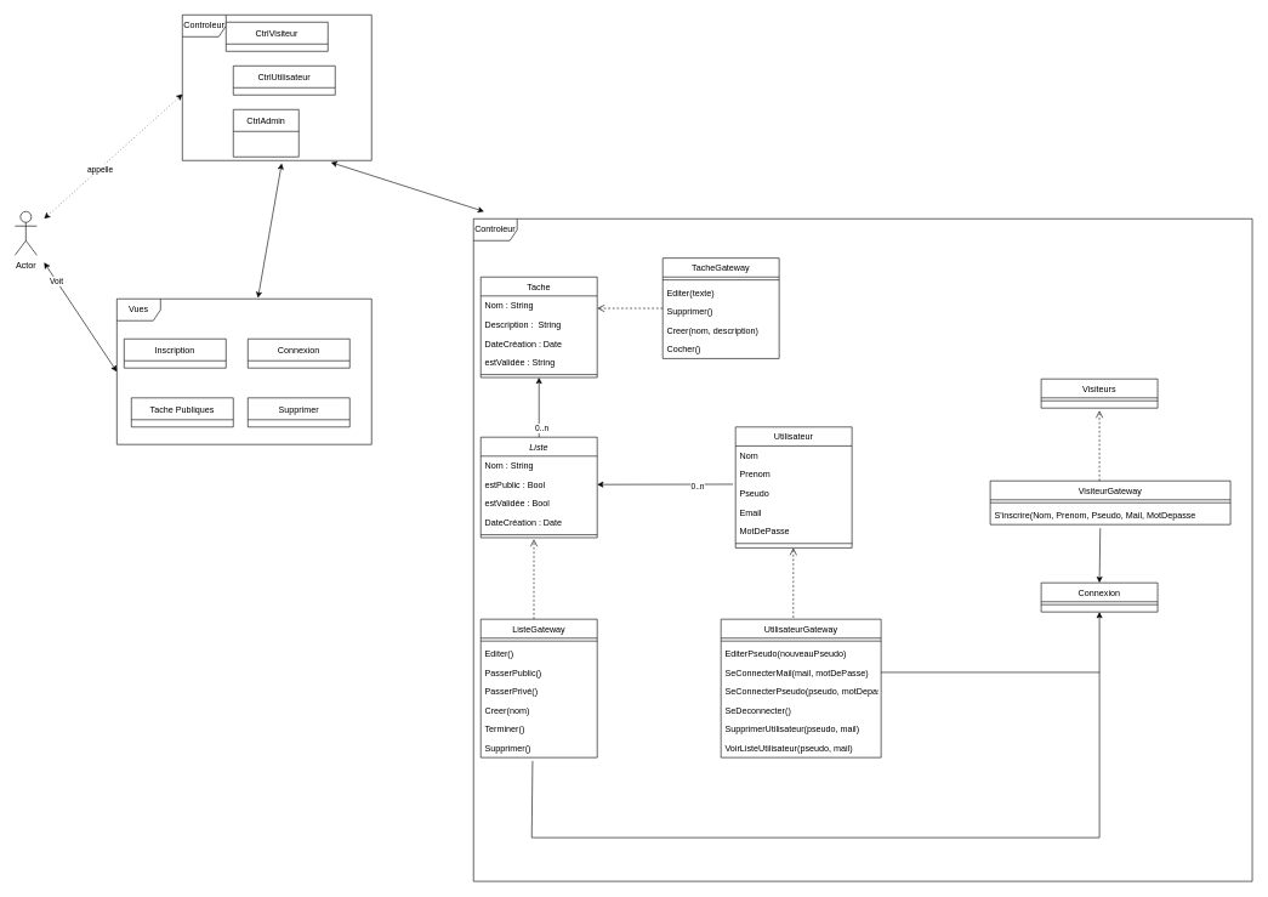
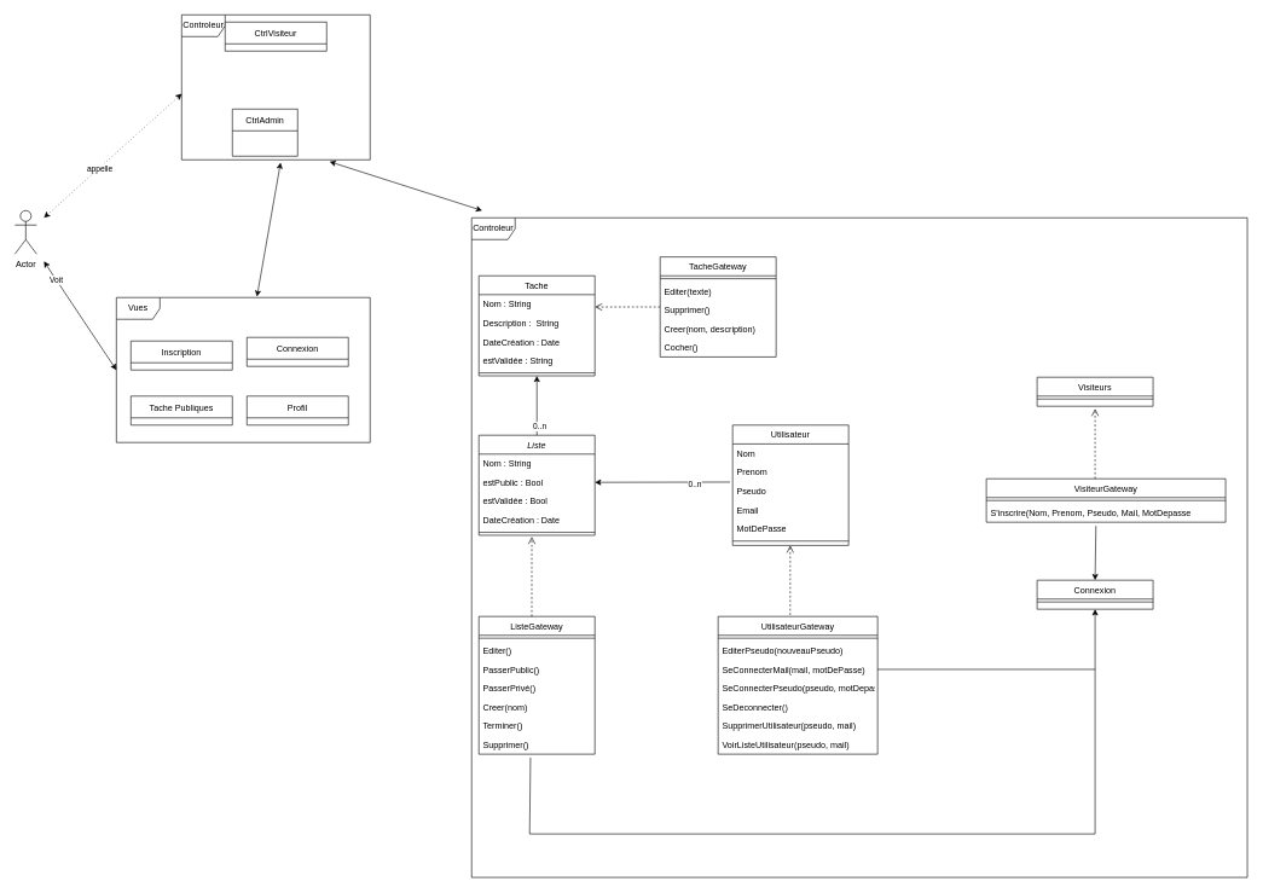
  <mxCell id="0" />
  <mxCell id="1" parent="0" />
  <mxCell id="2" value="Visiteurs" style="swimlane;fontStyle=0;align=center;verticalAlign=top;childLayout=stackLayout;horizontal=1;startSize=26;horizontalStack=0;resizeParent=1;resizeLast=0;collapsible=1;marginBottom=0;rounded=0;shadow=0;strokeWidth=1;" vertex="1" parent="1"><mxGeometry x="1430" y="520" width="160" height="40" as="geometry"><mxRectangle x="340" y="380" width="170" height="26" as="alternateBounds" /></mxGeometry></mxCell>
  <mxCell id="3" value="" style="line;html=1;strokeWidth=1;align=left;verticalAlign=middle;spacingTop=-1;spacingLeft=3;spacingRight=3;rotatable=0;labelPosition=right;points=[];portConstraint=eastwest;" vertex="1" parent="2"><mxGeometry y="26" width="160" height="8" as="geometry" /></mxCell>
  <mxCell id="4" value="Liste" style="swimlane;fontStyle=2;align=center;verticalAlign=top;childLayout=stackLayout;horizontal=1;startSize=26;horizontalStack=0;resizeParent=1;resizeLast=0;collapsible=1;marginBottom=0;rounded=0;shadow=0;strokeWidth=1;" vertex="1" parent="1"><mxGeometry x="660" y="600" width="160" height="138" as="geometry"><mxRectangle x="230" y="140" width="160" height="26" as="alternateBounds" /></mxGeometry></mxCell>
  <mxCell id="5" value="Nom : String" style="text;align=left;verticalAlign=top;spacingLeft=4;spacingRight=4;overflow=hidden;rotatable=0;points=[[0,0.5],[1,0.5]];portConstraint=eastwest;" vertex="1" parent="4"><mxGeometry y="26" width="160" height="26" as="geometry" /></mxCell>
  <mxCell id="6" value="estPublic : Bool" style="text;align=left;verticalAlign=top;spacingLeft=4;spacingRight=4;overflow=hidden;rotatable=0;points=[[0,0.5],[1,0.5]];portConstraint=eastwest;" vertex="1" parent="4"><mxGeometry y="52" width="160" height="26" as="geometry" /></mxCell>
  <mxCell id="7" value="estValidée : Bool" style="text;align=left;verticalAlign=top;spacingLeft=4;spacingRight=4;overflow=hidden;rotatable=0;points=[[0,0.5],[1,0.5]];portConstraint=eastwest;" vertex="1" parent="4"><mxGeometry y="78" width="160" height="26" as="geometry" /></mxCell>
  <mxCell id="8" value="DateCréation : Date" style="text;align=left;verticalAlign=top;spacingLeft=4;spacingRight=4;overflow=hidden;rotatable=0;points=[[0,0.5],[1,0.5]];portConstraint=eastwest;" vertex="1" parent="4"><mxGeometry y="104" width="160" height="26" as="geometry" /></mxCell>
  <mxCell id="9" value="" style="line;html=1;strokeWidth=1;align=left;verticalAlign=middle;spacingTop=-1;spacingLeft=3;spacingRight=3;rotatable=0;labelPosition=right;points=[];portConstraint=eastwest;" vertex="1" parent="4"><mxGeometry y="130" width="160" height="8" as="geometry" /></mxCell>
  <mxCell id="10" value="Utilisateur" style="swimlane;fontStyle=0;align=center;verticalAlign=top;childLayout=stackLayout;horizontal=1;startSize=26;horizontalStack=0;resizeParent=1;resizeLast=0;collapsible=1;marginBottom=0;rounded=0;shadow=0;strokeWidth=1;" vertex="1" parent="1"><mxGeometry x="1010" y="586" width="160" height="166" as="geometry"><mxRectangle x="130" y="380" width="160" height="26" as="alternateBounds" /></mxGeometry></mxCell>
  <mxCell id="11" value="Nom" style="text;align=left;verticalAlign=top;spacingLeft=4;spacingRight=4;overflow=hidden;rotatable=0;points=[[0,0.5],[1,0.5]];portConstraint=eastwest;" vertex="1" parent="10"><mxGeometry y="26" width="160" height="26" as="geometry" /></mxCell>
  <mxCell id="12" value="Prenom" style="text;align=left;verticalAlign=top;spacingLeft=4;spacingRight=4;overflow=hidden;rotatable=0;points=[[0,0.5],[1,0.5]];portConstraint=eastwest;rounded=0;shadow=0;html=0;" vertex="1" parent="10"><mxGeometry y="52" width="160" height="26" as="geometry" /></mxCell>
  <mxCell id="13" value="Pseudo" style="text;align=left;verticalAlign=top;spacingLeft=4;spacingRight=4;overflow=hidden;rotatable=0;points=[[0,0.5],[1,0.5]];portConstraint=eastwest;" vertex="1" parent="10"><mxGeometry y="78" width="160" height="26" as="geometry" /></mxCell>
  <mxCell id="14" value="Email" style="text;align=left;verticalAlign=top;spacingLeft=4;spacingRight=4;overflow=hidden;rotatable=0;points=[[0,0.5],[1,0.5]];portConstraint=eastwest;rounded=0;shadow=0;html=0;" vertex="1" parent="10"><mxGeometry y="104" width="160" height="26" as="geometry" /></mxCell>
  <mxCell id="15" value="MotDePasse" style="text;align=left;verticalAlign=top;spacingLeft=4;spacingRight=4;overflow=hidden;rotatable=0;points=[[0,0.5],[1,0.5]];portConstraint=eastwest;rounded=0;shadow=0;html=0;" vertex="1" parent="10"><mxGeometry y="130" width="160" height="26" as="geometry" /></mxCell>
  <mxCell id="16" value="" style="line;html=1;strokeWidth=1;align=left;verticalAlign=middle;spacingTop=-1;spacingLeft=3;spacingRight=3;rotatable=0;labelPosition=right;points=[];portConstraint=eastwest;" vertex="1" parent="10"><mxGeometry y="156" width="160" height="8" as="geometry" /></mxCell>
  <mxCell id="17" value="&#10;" style="text;align=left;verticalAlign=top;spacingLeft=4;spacingRight=4;overflow=hidden;rotatable=0;points=[[0,0.5],[1,0.5]];portConstraint=eastwest;" vertex="1" parent="10"><mxGeometry y="164" width="160" height="2" as="geometry" /></mxCell>
  <mxCell id="18" value="Tache" style="swimlane;fontStyle=0;align=center;verticalAlign=top;childLayout=stackLayout;horizontal=1;startSize=26;horizontalStack=0;resizeParent=1;resizeLast=0;collapsible=1;marginBottom=0;rounded=0;shadow=0;strokeWidth=1;" vertex="1" parent="1"><mxGeometry x="660" y="380" width="160" height="138" as="geometry"><mxRectangle x="340" y="380" width="170" height="26" as="alternateBounds" /></mxGeometry></mxCell>
  <mxCell id="19" value="Nom : String" style="text;align=left;verticalAlign=top;spacingLeft=4;spacingRight=4;overflow=hidden;rotatable=0;points=[[0,0.5],[1,0.5]];portConstraint=eastwest;" vertex="1" parent="18"><mxGeometry y="26" width="160" height="26" as="geometry" /></mxCell>
  <mxCell id="20" value="Description :  String" style="text;align=left;verticalAlign=top;spacingLeft=4;spacingRight=4;overflow=hidden;rotatable=0;points=[[0,0.5],[1,0.5]];portConstraint=eastwest;" vertex="1" parent="18"><mxGeometry y="52" width="160" height="26" as="geometry" /></mxCell>
  <mxCell id="21" value="DateCréation : Date" style="text;align=left;verticalAlign=top;spacingLeft=4;spacingRight=4;overflow=hidden;rotatable=0;points=[[0,0.5],[1,0.5]];portConstraint=eastwest;" vertex="1" parent="18"><mxGeometry y="78" width="160" height="26" as="geometry" /></mxCell>
  <mxCell id="22" value="estValidée : String" style="text;align=left;verticalAlign=top;spacingLeft=4;spacingRight=4;overflow=hidden;rotatable=0;points=[[0,0.5],[1,0.5]];portConstraint=eastwest;" vertex="1" parent="18"><mxGeometry y="104" width="160" height="26" as="geometry" /></mxCell>
  <mxCell id="23" value="" style="line;html=1;strokeWidth=1;align=left;verticalAlign=middle;spacingTop=-1;spacingLeft=3;spacingRight=3;rotatable=0;labelPosition=right;points=[];portConstraint=eastwest;" vertex="1" parent="18"><mxGeometry y="130" width="160" height="8" as="geometry" /></mxCell>
  <mxCell id="24" value="" style="endArrow=classic;html=1;rounded=0;exitX=0.5;exitY=0;exitDx=0;exitDy=0;entryX=0.5;entryY=1;entryDx=0;entryDy=0;" edge="1" parent="1" source="4" target="18"><mxGeometry width="50" height="50" relative="1" as="geometry"><mxPoint x="900" y="650" as="sourcePoint" /><mxPoint x="780" y="560" as="targetPoint" /></mxGeometry></mxCell>
  <mxCell id="25" value="0..n" style="edgeLabel;html=1;align=center;verticalAlign=middle;resizable=0;points=[];" vertex="1" connectable="0" parent="24"><mxGeometry x="-0.687" y="-3" relative="1" as="geometry"><mxPoint as="offset" /></mxGeometry></mxCell>
  <mxCell id="26" value="" style="endArrow=classic;html=1;rounded=0;entryX=1;entryY=0.5;entryDx=0;entryDy=0;exitX=-0.022;exitY=0.025;exitDx=0;exitDy=0;exitPerimeter=0;" edge="1" parent="1" source="13" target="6"><mxGeometry width="50" height="50" relative="1" as="geometry"><mxPoint x="1000" y="670" as="sourcePoint" /><mxPoint x="1010" y="670" as="targetPoint" /></mxGeometry></mxCell>
  <mxCell id="27" value="0..n" style="edgeLabel;html=1;align=center;verticalAlign=middle;resizable=0;points=[];" vertex="1" connectable="0" parent="26"><mxGeometry x="-0.474" y="3" relative="1" as="geometry"><mxPoint as="offset" /></mxGeometry></mxCell>
  <mxCell id="28" value="TacheGateway" style="swimlane;fontStyle=0;align=center;verticalAlign=top;childLayout=stackLayout;horizontal=1;startSize=26;horizontalStack=0;resizeParent=1;resizeLast=0;collapsible=1;marginBottom=0;rounded=0;shadow=0;strokeWidth=1;" vertex="1" parent="1"><mxGeometry x="910" y="354" width="160" height="138" as="geometry"><mxRectangle x="340" y="380" width="170" height="26" as="alternateBounds" /></mxGeometry></mxCell>
  <mxCell id="29" value="" style="line;html=1;strokeWidth=1;align=left;verticalAlign=middle;spacingTop=-1;spacingLeft=3;spacingRight=3;rotatable=0;labelPosition=right;points=[];portConstraint=eastwest;" vertex="1" parent="28"><mxGeometry y="26" width="160" height="8" as="geometry" /></mxCell>
  <mxCell id="30" value="Editer(texte)" style="text;align=left;verticalAlign=top;spacingLeft=4;spacingRight=4;overflow=hidden;rotatable=0;points=[[0,0.5],[1,0.5]];portConstraint=eastwest;" vertex="1" parent="28"><mxGeometry y="34" width="160" height="26" as="geometry" /></mxCell>
  <mxCell id="31" value="Supprimer()" style="text;align=left;verticalAlign=top;spacingLeft=4;spacingRight=4;overflow=hidden;rotatable=0;points=[[0,0.5],[1,0.5]];portConstraint=eastwest;" vertex="1" parent="28"><mxGeometry y="60" width="160" height="26" as="geometry" /></mxCell>
  <mxCell id="32" value="Creer(nom, description)" style="text;align=left;verticalAlign=top;spacingLeft=4;spacingRight=4;overflow=hidden;rotatable=0;points=[[0,0.5],[1,0.5]];portConstraint=eastwest;" vertex="1" parent="28"><mxGeometry y="86" width="160" height="26" as="geometry" /></mxCell>
  <mxCell id="33" value="Cocher()" style="text;align=left;verticalAlign=top;spacingLeft=4;spacingRight=4;overflow=hidden;rotatable=0;points=[[0,0.5],[1,0.5]];portConstraint=eastwest;" vertex="1" parent="28"><mxGeometry y="112" width="160" height="26" as="geometry" /></mxCell>
  <mxCell id="34" value="" style="html=1;verticalAlign=bottom;endArrow=open;dashed=1;endSize=8;rounded=0;exitX=0;exitY=0.5;exitDx=0;exitDy=0;" edge="1" parent="1" source="28"><mxGeometry relative="1" as="geometry"><mxPoint x="900" y="430" as="sourcePoint" /><mxPoint x="820" y="423" as="targetPoint" /></mxGeometry></mxCell>
  <mxCell id="35" value="ListeGateway" style="swimlane;fontStyle=0;align=center;verticalAlign=top;childLayout=stackLayout;horizontal=1;startSize=26;horizontalStack=0;resizeParent=1;resizeLast=0;collapsible=1;marginBottom=0;rounded=0;shadow=0;strokeWidth=1;" vertex="1" parent="1"><mxGeometry x="660" y="850" width="160" height="190" as="geometry"><mxRectangle x="340" y="380" width="170" height="26" as="alternateBounds" /></mxGeometry></mxCell>
  <mxCell id="36" value="" style="line;html=1;strokeWidth=1;align=left;verticalAlign=middle;spacingTop=-1;spacingLeft=3;spacingRight=3;rotatable=0;labelPosition=right;points=[];portConstraint=eastwest;" vertex="1" parent="35"><mxGeometry y="26" width="160" height="8" as="geometry" /></mxCell>
  <mxCell id="37" value="Editer()" style="text;align=left;verticalAlign=top;spacingLeft=4;spacingRight=4;overflow=hidden;rotatable=0;points=[[0,0.5],[1,0.5]];portConstraint=eastwest;" vertex="1" parent="35"><mxGeometry y="34" width="160" height="26" as="geometry" /></mxCell>
  <mxCell id="38" value="PasserPublic()" style="text;align=left;verticalAlign=top;spacingLeft=4;spacingRight=4;overflow=hidden;rotatable=0;points=[[0,0.5],[1,0.5]];portConstraint=eastwest;" vertex="1" parent="35"><mxGeometry y="60" width="160" height="26" as="geometry" /></mxCell>
  <mxCell id="39" value="PasserPrivé()" style="text;align=left;verticalAlign=top;spacingLeft=4;spacingRight=4;overflow=hidden;rotatable=0;points=[[0,0.5],[1,0.5]];portConstraint=eastwest;" vertex="1" parent="35"><mxGeometry y="86" width="160" height="26" as="geometry" /></mxCell>
  <mxCell id="40" value="Creer(nom)" style="text;align=left;verticalAlign=top;spacingLeft=4;spacingRight=4;overflow=hidden;rotatable=0;points=[[0,0.5],[1,0.5]];portConstraint=eastwest;" vertex="1" parent="35"><mxGeometry y="112" width="160" height="26" as="geometry" /></mxCell>
  <mxCell id="41" value="Terminer()" style="text;align=left;verticalAlign=top;spacingLeft=4;spacingRight=4;overflow=hidden;rotatable=0;points=[[0,0.5],[1,0.5]];portConstraint=eastwest;" vertex="1" parent="35"><mxGeometry y="138" width="160" height="26" as="geometry" /></mxCell>
  <mxCell id="42" value="Supprimer()" style="text;align=left;verticalAlign=top;spacingLeft=4;spacingRight=4;overflow=hidden;rotatable=0;points=[[0,0.5],[1,0.5]];portConstraint=eastwest;" vertex="1" parent="35"><mxGeometry y="164" width="160" height="26" as="geometry" /></mxCell>
  <mxCell id="43" value="" style="html=1;verticalAlign=bottom;endArrow=open;dashed=1;endSize=8;rounded=0;exitX=0.456;exitY=0;exitDx=0;exitDy=0;exitPerimeter=0;" edge="1" parent="1" source="35"><mxGeometry relative="1" as="geometry"><mxPoint x="910" y="830" as="sourcePoint" /><mxPoint x="733" y="740" as="targetPoint" /></mxGeometry></mxCell>
  <mxCell id="44" value="UtilisateurGateway" style="swimlane;fontStyle=0;align=center;verticalAlign=top;childLayout=stackLayout;horizontal=1;startSize=26;horizontalStack=0;resizeParent=1;resizeLast=0;collapsible=1;marginBottom=0;rounded=0;shadow=0;strokeWidth=1;" vertex="1" parent="1"><mxGeometry x="990" y="850" width="220" height="190" as="geometry"><mxRectangle x="340" y="380" width="170" height="26" as="alternateBounds" /></mxGeometry></mxCell>
  <mxCell id="45" value="" style="line;html=1;strokeWidth=1;align=left;verticalAlign=middle;spacingTop=-1;spacingLeft=3;spacingRight=3;rotatable=0;labelPosition=right;points=[];portConstraint=eastwest;" vertex="1" parent="44"><mxGeometry y="26" width="220" height="8" as="geometry" /></mxCell>
  <mxCell id="46" value="EditerPseudo(nouveauPseudo)" style="text;align=left;verticalAlign=top;spacingLeft=4;spacingRight=4;overflow=hidden;rotatable=0;points=[[0,0.5],[1,0.5]];portConstraint=eastwest;" vertex="1" parent="44"><mxGeometry y="34" width="220" height="26" as="geometry" /></mxCell>
  <mxCell id="47" value="SeConnecterMail(mail, motDePasse)" style="text;align=left;verticalAlign=top;spacingLeft=4;spacingRight=4;overflow=hidden;rotatable=0;points=[[0,0.5],[1,0.5]];portConstraint=eastwest;" vertex="1" parent="44"><mxGeometry y="60" width="220" height="26" as="geometry" /></mxCell>
  <mxCell id="48" value="SeConnecterPseudo(pseudo, motDepasse)" style="text;align=left;verticalAlign=top;spacingLeft=4;spacingRight=4;overflow=hidden;rotatable=0;points=[[0,0.5],[1,0.5]];portConstraint=eastwest;" vertex="1" parent="44"><mxGeometry y="86" width="220" height="26" as="geometry" /></mxCell>
  <mxCell id="49" value="SeDeconnecter()" style="text;align=left;verticalAlign=top;spacingLeft=4;spacingRight=4;overflow=hidden;rotatable=0;points=[[0,0.5],[1,0.5]];portConstraint=eastwest;" vertex="1" parent="44"><mxGeometry y="112" width="220" height="26" as="geometry" /></mxCell>
  <mxCell id="50" value="SupprimerUtilisateur(pseudo, mail)" style="text;align=left;verticalAlign=top;spacingLeft=4;spacingRight=4;overflow=hidden;rotatable=0;points=[[0,0.5],[1,0.5]];portConstraint=eastwest;" vertex="1" parent="44"><mxGeometry y="138" width="220" height="26" as="geometry" /></mxCell>
  <mxCell id="51" value="VoirListeUtilisateur(pseudo, mail)" style="text;align=left;verticalAlign=top;spacingLeft=4;spacingRight=4;overflow=hidden;rotatable=0;points=[[0,0.5],[1,0.5]];portConstraint=eastwest;" vertex="1" parent="44"><mxGeometry y="164" width="220" height="26" as="geometry" /></mxCell>
  <mxCell id="52" value="" style="html=1;verticalAlign=bottom;endArrow=open;dashed=1;endSize=8;rounded=0;exitX=0.452;exitY=-0.01;exitDx=0;exitDy=0;exitPerimeter=0;" edge="1" parent="1" source="44"><mxGeometry relative="1" as="geometry"><mxPoint x="1090" y="840" as="sourcePoint" /><mxPoint x="1089.45" y="752" as="targetPoint" /></mxGeometry></mxCell>
  <mxCell id="53" value="VisiteurGateway" style="swimlane;fontStyle=0;align=center;verticalAlign=top;childLayout=stackLayout;horizontal=1;startSize=26;horizontalStack=0;resizeParent=1;resizeLast=0;collapsible=1;marginBottom=0;rounded=0;shadow=0;strokeWidth=1;" vertex="1" parent="1"><mxGeometry x="1360" y="660" width="330" height="60" as="geometry"><mxRectangle x="340" y="380" width="170" height="26" as="alternateBounds" /></mxGeometry></mxCell>
  <mxCell id="54" value="" style="line;html=1;strokeWidth=1;align=left;verticalAlign=middle;spacingTop=-1;spacingLeft=3;spacingRight=3;rotatable=0;labelPosition=right;points=[];portConstraint=eastwest;" vertex="1" parent="53"><mxGeometry y="26" width="330" height="8" as="geometry" /></mxCell>
  <mxCell id="55" value="S'inscrire(Nom, Prenom, Pseudo, Mail, MotDepasse" style="text;align=left;verticalAlign=top;spacingLeft=4;spacingRight=4;overflow=hidden;rotatable=0;points=[[0,0.5],[1,0.5]];portConstraint=eastwest;" vertex="1" parent="53"><mxGeometry y="34" width="330" height="26" as="geometry" /></mxCell>
  <mxCell id="56" value="" style="html=1;verticalAlign=bottom;endArrow=open;dashed=1;endSize=8;rounded=0;exitX=0.452;exitY=-0.01;exitDx=0;exitDy=0;exitPerimeter=0;" edge="1" parent="1"><mxGeometry relative="1" as="geometry"><mxPoint x="1510" y="660" as="sourcePoint" /><mxPoint x="1510.01" y="563.4" as="targetPoint" /></mxGeometry></mxCell>
  <mxCell id="57" value="Connexion" style="swimlane;fontStyle=0;align=center;verticalAlign=top;childLayout=stackLayout;horizontal=1;startSize=26;horizontalStack=0;resizeParent=1;resizeLast=0;collapsible=1;marginBottom=0;rounded=0;shadow=0;strokeWidth=1;" vertex="1" parent="1"><mxGeometry x="1430" y="800" width="160" height="40" as="geometry"><mxRectangle x="340" y="380" width="170" height="26" as="alternateBounds" /></mxGeometry></mxCell>
  <mxCell id="58" value="" style="line;html=1;strokeWidth=1;align=left;verticalAlign=middle;spacingTop=-1;spacingLeft=3;spacingRight=3;rotatable=0;labelPosition=right;points=[];portConstraint=eastwest;" vertex="1" parent="57"><mxGeometry y="26" width="160" height="8" as="geometry" /></mxCell>
  <mxCell id="59" value="" style="endArrow=classic;html=1;rounded=0;exitX=0.445;exitY=1.179;exitDx=0;exitDy=0;exitPerimeter=0;entryX=0.5;entryY=1;entryDx=0;entryDy=0;" edge="1" parent="1" source="42" target="57"><mxGeometry width="50" height="50" relative="1" as="geometry"><mxPoint x="830" y="1120" as="sourcePoint" /><mxPoint x="1500" y="1150" as="targetPoint" /><Array as="points"><mxPoint x="730" y="1150" /><mxPoint x="1510" y="1150" /></Array></mxGeometry></mxCell>
  <mxCell id="60" value="" style="endArrow=none;html=1;rounded=0;exitX=1;exitY=0.5;exitDx=0;exitDy=0;" edge="1" parent="1" source="47"><mxGeometry width="50" height="50" relative="1" as="geometry"><mxPoint x="1360" y="950" as="sourcePoint" /><mxPoint x="1510" y="923" as="targetPoint" /></mxGeometry></mxCell>
  <mxCell id="61" value="" style="endArrow=classic;html=1;rounded=0;exitX=0.458;exitY=1.192;exitDx=0;exitDy=0;exitPerimeter=0;entryX=0.5;entryY=0;entryDx=0;entryDy=0;" edge="1" parent="1" source="55" target="57"><mxGeometry width="50" height="50" relative="1" as="geometry"><mxPoint x="1470" y="740" as="sourcePoint" /><mxPoint x="1520" y="690" as="targetPoint" /></mxGeometry></mxCell>
  <mxCell id="62" value="Controleur" style="shape=umlFrame;whiteSpace=wrap;html=1;" vertex="1" parent="1"><mxGeometry x="250" y="20" width="260" height="200" as="geometry" /></mxCell>
- <mxCell id="63" value="CtrlUtilisateur" style="swimlane;fontStyle=0;childLayout=stackLayout;horizontal=1;startSize=30;horizontalStack=0;resizeParent=1;resizeParentMax=0;resizeLast=0;collapsible=1;marginBottom=0;" vertex="1" parent="1"><mxGeometry x="320" y="90" width="140" height="40" as="geometry" /></mxCell>
  <mxCell id="64" value="CtrlVisiteur" style="swimlane;fontStyle=0;childLayout=stackLayout;horizontal=1;startSize=30;horizontalStack=0;resizeParent=1;resizeParentMax=0;resizeLast=0;collapsible=1;marginBottom=0;" vertex="1" parent="1"><mxGeometry x="310" y="30" width="140" height="40" as="geometry" /></mxCell>
  <mxCell id="65" value="CtrlAdmin" style="swimlane;fontStyle=0;childLayout=stackLayout;horizontal=1;startSize=30;horizontalStack=0;resizeParent=1;resizeParentMax=0;resizeLast=0;collapsible=1;marginBottom=0;" vertex="1" parent="1"><mxGeometry x="320" y="150" width="90" height="65" as="geometry" /></mxCell>
  <mxCell id="66" value="" style="endArrow=classic;startArrow=classic;html=1;rounded=0;entryX=0.785;entryY=1.013;entryDx=0;entryDy=0;entryPerimeter=0;exitX=0.063;exitY=0;exitDx=0;exitDy=0;exitPerimeter=0;" edge="1" parent="1" target="62"><mxGeometry width="50" height="50" relative="1" as="geometry"><mxPoint x="664.5" y="290" as="sourcePoint" /><mxPoint x="330" y="410" as="targetPoint" /></mxGeometry></mxCell>
  <mxCell id="67" value="Vues" style="shape=umlFrame;whiteSpace=wrap;html=1;" vertex="1" parent="1"><mxGeometry x="160" y="410" width="350" height="200" as="geometry" /></mxCell>
- <mxCell id="68" value="Inscription" style="swimlane;fontStyle=0;childLayout=stackLayout;horizontal=1;startSize=30;horizontalStack=0;resizeParent=1;resizeParentMax=0;resizeLast=0;collapsible=1;marginBottom=0;" vertex="1" parent="1"><mxGeometry x="170" y="465" width="140" height="40" as="geometry" /></mxCell>
+ <mxCell id="68" value="Inscription" style="swimlane;fontStyle=0;childLayout=stackLayout;horizontal=1;startSize=30;horizontalStack=0;resizeParent=1;resizeParentMax=0;resizeLast=0;collapsible=1;marginBottom=0;" vertex="1" parent="1"><mxGeometry x="180" y="470" width="140" height="40" as="geometry" /></mxCell>
  <mxCell id="69" value="Connexion" style="swimlane;fontStyle=0;childLayout=stackLayout;horizontal=1;startSize=30;horizontalStack=0;resizeParent=1;resizeParentMax=0;resizeLast=0;collapsible=1;marginBottom=0;" vertex="1" parent="1"><mxGeometry x="340" y="465" width="140" height="40" as="geometry" /></mxCell>
  <mxCell id="70" value="Tache Publiques" style="swimlane;fontStyle=0;childLayout=stackLayout;horizontal=1;startSize=30;horizontalStack=0;resizeParent=1;resizeParentMax=0;resizeLast=0;collapsible=1;marginBottom=0;" vertex="1" parent="1"><mxGeometry x="180" y="546" width="140" height="40" as="geometry" /></mxCell>
- <mxCell id="71" value="Supprimer" style="swimlane;fontStyle=0;childLayout=stackLayout;horizontal=1;startSize=30;horizontalStack=0;resizeParent=1;resizeParentMax=0;resizeLast=0;collapsible=1;marginBottom=0;" vertex="1" parent="1"><mxGeometry x="340" y="546" width="140" height="40" as="geometry" /></mxCell>
+ <mxCell id="71" value="Profil" style="swimlane;fontStyle=0;childLayout=stackLayout;horizontal=1;startSize=30;horizontalStack=0;resizeParent=1;resizeParentMax=0;resizeLast=0;collapsible=1;marginBottom=0;" vertex="1" parent="1"><mxGeometry x="340" y="546" width="140" height="40" as="geometry" /></mxCell>
  <mxCell id="72" value="" style="endArrow=classic;startArrow=classic;html=1;rounded=0;entryX=0.525;entryY=1.019;entryDx=0;entryDy=0;entryPerimeter=0;exitX=0.554;exitY=-0.006;exitDx=0;exitDy=0;exitPerimeter=0;" edge="1" parent="1" source="67" target="62"><mxGeometry width="50" height="50" relative="1" as="geometry"><mxPoint x="20" y="480" as="sourcePoint" /><mxPoint x="70" y="430" as="targetPoint" /></mxGeometry></mxCell>
  <mxCell id="73" value="" style="endArrow=classic;startArrow=classic;html=1;rounded=0;entryX=0.001;entryY=0.544;entryDx=0;entryDy=0;entryPerimeter=0;dashed=1;dashPattern=1 4;" edge="1" parent="1" target="62"><mxGeometry width="50" height="50" relative="1" as="geometry"><mxPoint x="60" y="300" as="sourcePoint" /><mxPoint x="70" y="470" as="targetPoint" /></mxGeometry></mxCell>
  <mxCell id="74" value="appelle" style="edgeLabel;html=1;align=center;verticalAlign=middle;resizable=0;points=[];" vertex="1" connectable="0" parent="73"><mxGeometry x="-0.196" relative="1" as="geometry"><mxPoint as="offset" /></mxGeometry></mxCell>
  <mxCell id="75" value="Actor" style="shape=umlActor;verticalLabelPosition=bottom;verticalAlign=top;html=1;outlineConnect=0;" vertex="1" parent="1"><mxGeometry x="20" y="290" width="30" height="60" as="geometry" /></mxCell>
  <mxCell id="76" value="" style="endArrow=classic;startArrow=classic;html=1;rounded=0;exitX=0;exitY=0.5;exitDx=0;exitDy=0;exitPerimeter=0;" edge="1" parent="1" source="67"><mxGeometry width="50" height="50" relative="1" as="geometry"><mxPoint x="20" y="520" as="sourcePoint" /><mxPoint x="60" y="360" as="targetPoint" /></mxGeometry></mxCell>
  <mxCell id="77" value="Voit" style="edgeLabel;html=1;align=center;verticalAlign=middle;resizable=0;points=[];" vertex="1" connectable="0" parent="76"><mxGeometry x="0.656" y="1" relative="1" as="geometry"><mxPoint y="-1" as="offset" /></mxGeometry></mxCell>
  <mxCell id="78" value="Controleur" style="shape=umlFrame;whiteSpace=wrap;html=1;" vertex="1" parent="1"><mxGeometry x="650" y="300" width="1070" height="910" as="geometry" /></mxCell>
